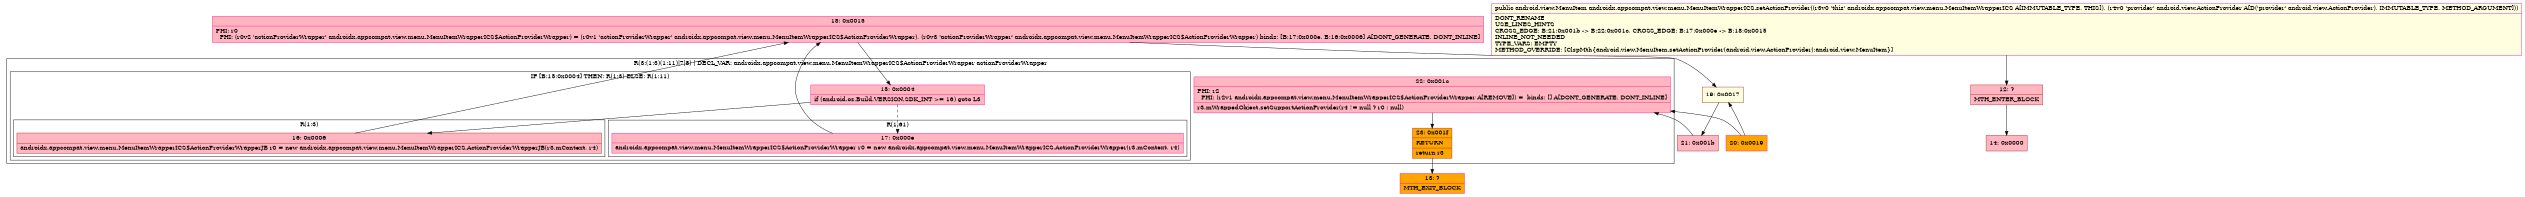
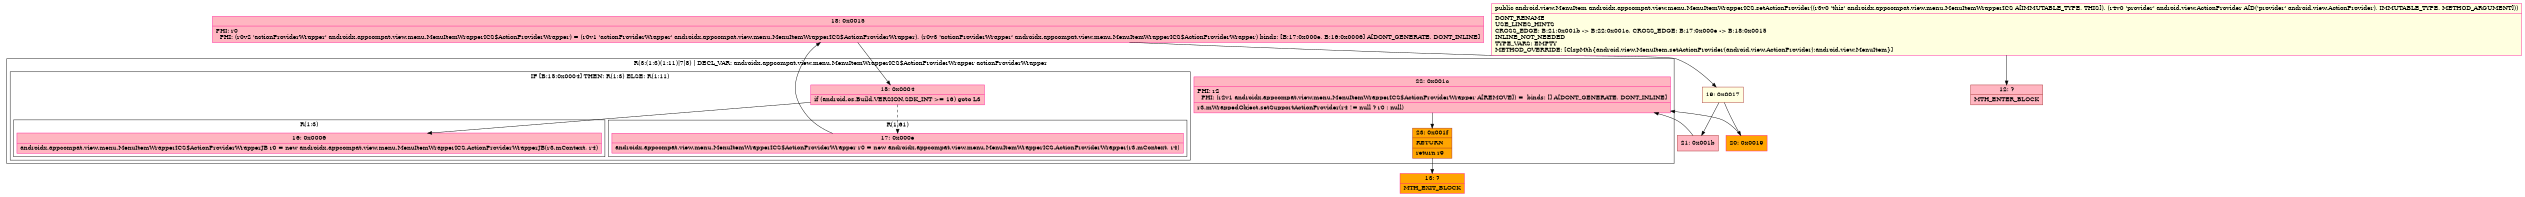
  digraph {
    node [color=deeppink fillcolor=lightpink shape=record style=filled]
-   n1 [color=brown label="{16\:\ 0x0006|androidx.appcompat.view.menu.MenuItemWrapperICS$ActionProviderWrapperJB r0 = new androidx.appcompat.view.menu.MenuItemWrapperICS.ActionProviderWrapperJB(r3.mContext, r4)\l}"]
+   n1 [label="{16\:\ 0x0006|androidx.appcompat.view.menu.MenuItemWrapperICS$ActionProviderWrapperJB r0 = new androidx.appcompat.view.menu.MenuItemWrapperICS.ActionProviderWrapperJB(r3.mContext, r4)\l}"]
    n2 [label="{17\:\ 0x000e|androidx.appcompat.view.menu.MenuItemWrapperICS$ActionProviderWrapper r0 = new androidx.appcompat.view.menu.MenuItemWrapperICS.ActionProviderWrapper(r3.mContext, r4)\l}"]
    n3 [label="{15\:\ 0x0004|if (android.os.Build.VERSION.SDK_INT \>= 16) goto L3\l}"]
    n4 [label="{22\:\ 0x001c|PHI: r2 \l  PHI: (r2v1 androidx.appcompat.view.menu.MenuItemWrapperICS$ActionProviderWrapper A[REMOVE]) =  binds: [] A[DONT_GENERATE, DONT_INLINE]\l|r3.mWrappedObject.setSupportActionProvider(r4 != null ? r0 : null)\l}"]
-   n5 [color=brown fillcolor=orange label="{23\:\ 0x001f|RETURN\l|return r3\l}"]
+   n5 [color=brown fillcolor=orange label="{23\:\ 0x001f|RETURN\l|return r9\l}"]
    n6 [label="{18\:\ 0x0015|PHI: r0 \l  PHI: (r0v2 'actionProviderWrapper' androidx.appcompat.view.menu.MenuItemWrapperICS$ActionProviderWrapper) = (r0v1 'actionProviderWrapper' androidx.appcompat.view.menu.MenuItemWrapperICS$ActionProviderWrapper), (r0v3 'actionProviderWrapper' androidx.appcompat.view.menu.MenuItemWrapperICS$ActionProviderWrapper) binds: [B:17:0x000e, B:16:0x0006] A[DONT_GENERATE, DONT_INLINE]\l}"]
    n7 [fillcolor=orange label="{13\:\ ?|MTH_EXIT_BLOCK\l}"]
    n8 [color=brown fillcolor=lightyellow label="{19\:\ 0x0017}"]
    n9 [color=brown label="{12\:\ ?|MTH_ENTER_BLOCK\l}"]
-   n10 [color=brown label="{14\:\ 0x0000}"]
    n11 [fillcolor=orange label="{20\:\ 0x0019}"]
    n12 [color=brown label="{21\:\ 0x001b}"]
    n13 [fillcolor=lightyellow label="{public android.view.MenuItem androidx.appcompat.view.menu.MenuItemWrapperICS.setActionProvider((r3v0 'this' androidx.appcompat.view.menu.MenuItemWrapperICS A[IMMUTABLE_TYPE, THIS]), (r4v0 'provider' android.view.ActionProvider A[D('provider' android.view.ActionProvider), IMMUTABLE_TYPE, METHOD_ARGUMENT]))  | DONT_RENAME\lUSE_LINES_HINTS\lCROSS_EDGE: B:21:0x001b \-\> B:22:0x001c, CROSS_EDGE: B:17:0x000e \-\> B:18:0x0015\lINLINE_NOT_NEEDED\lTYPE_VARS: EMPTY\lMETHOD_OVERRIDE: [ClspMth\{android.view.MenuItem.setActionProvider(android.view.ActionProvider):android.view.MenuItem\}]\l}"]
    subgraph cluster_1 {
      label="R(3:(1:3)(1:11)|7|8) | DECL_VAR: androidx.appcompat.view.menu.MenuItemWrapperICS$ActionProviderWrapper actionProviderWrapper\l"
      n4
      n5
      subgraph cluster_2 {
        label="IF [B:15:0x0004] THEN: R(1:3) ELSE: R(1:11)"
        n3
        subgraph cluster_3 {
          label="R(1:3)"
          n1
        }
        subgraph cluster_4 {
          label="R(1:61)"
          n2
        }
      }
    }
-   n1 -> n6
    n2 -> n6
    n3 -> n1
    n3 -> n2 [style=dashed]
    n4 -> n5
    n5 -> n7
    n6 -> n3
    n6 -> n8
-   n11 -> n8
+   n8 -> n11
    n8 -> n12
-   n9 -> n10
    n11 -> n4
    n12 -> n4
    n13 -> n9
  }
